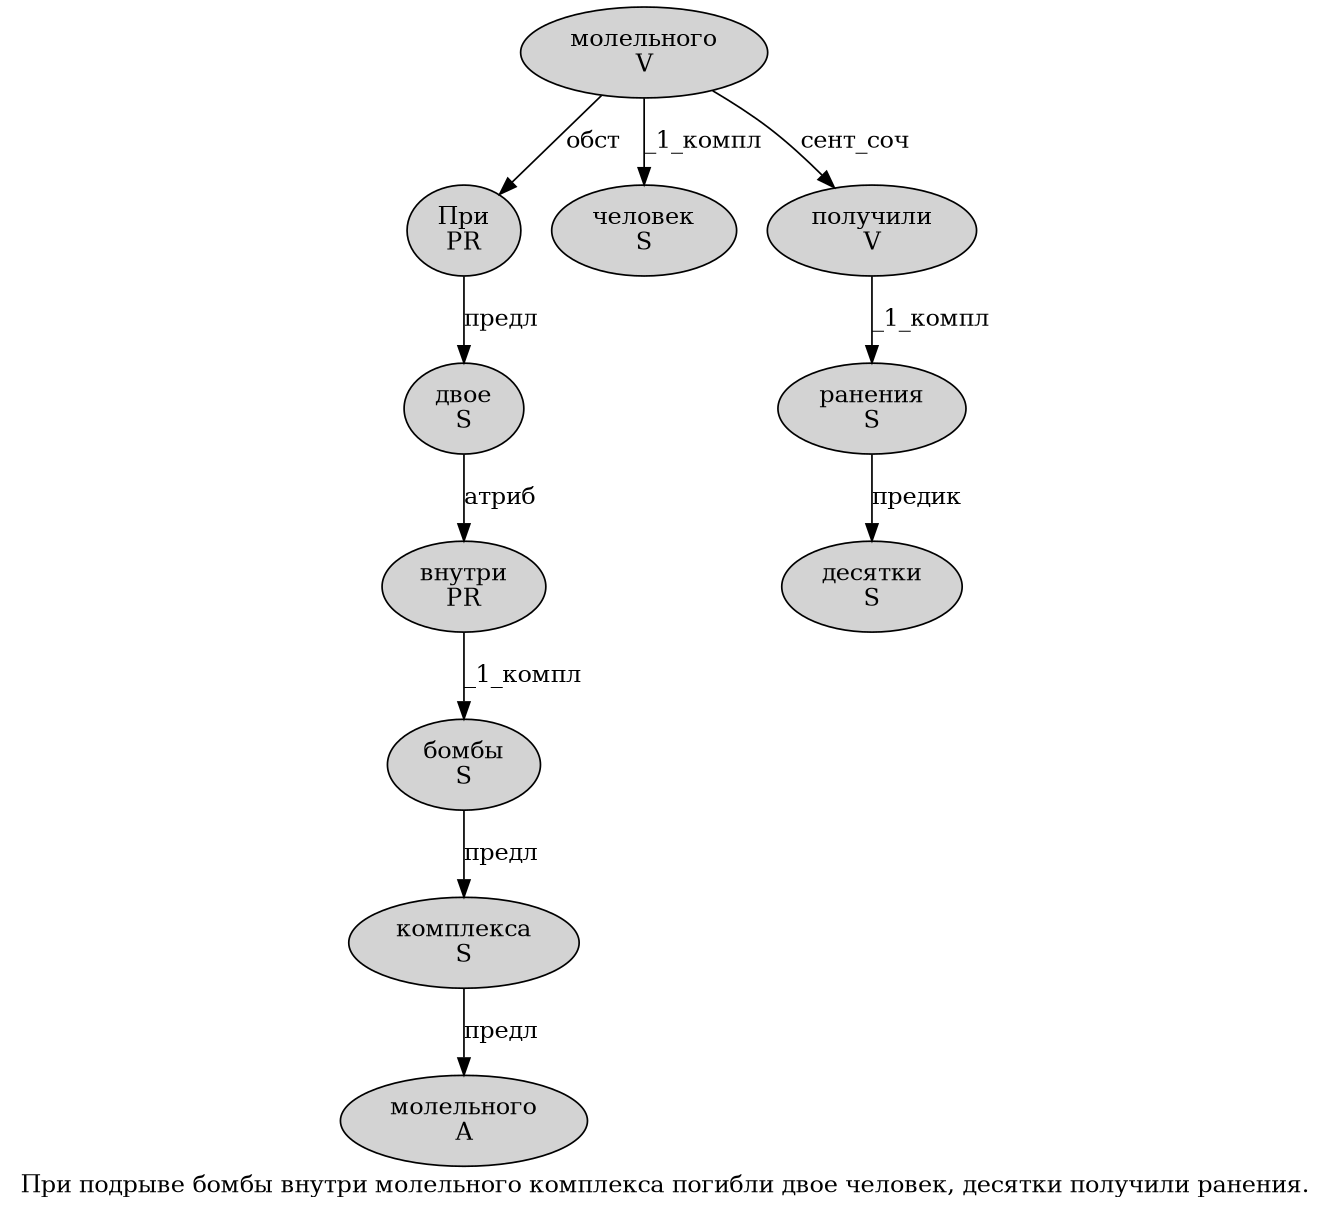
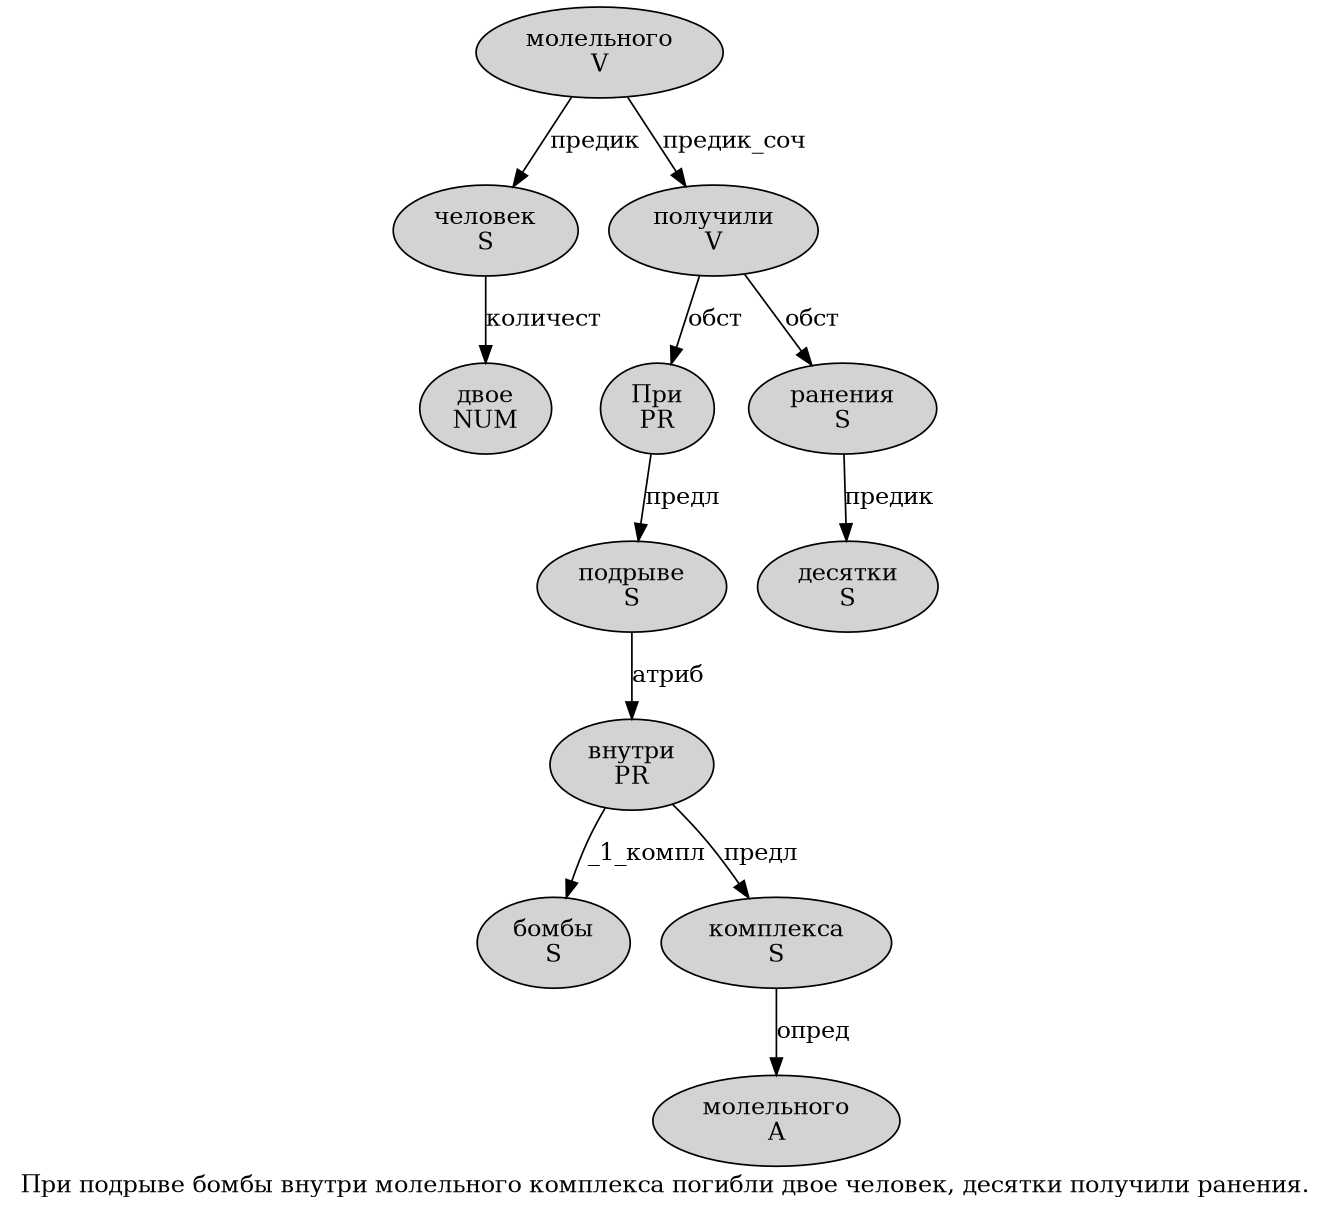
  digraph {
    label="При подрыве бомбы внутри молельного комплекса погибли двое человек, десятки получили ранения."
    node [fillcolor=lightgray penwidth=1 shape=ellipse style=filled]
    n1 [label="При\nPR"]
-   n2 [label="двое\nS"]
+   n2 [label="подрыве\nS"]
    n3 [label="внутри\nPR"]
    n4 [label="бомбы\nS"]
    n5 [label="комплекса\nS"]
    n6 [label="молельного\nA"]
    n7 [label="молельного\nV"]
    n8 [label="человек\nS"]
    n9 [label="получили\nV"]
+   n10 [label="двое\nNUM"]
    n11 [label="ранения\nS"]
    n12 [label="десятки\nS"]
    n1 -> n2 [label="предл"]
    n2 -> n3 [label="атриб"]
    n3 -> n4 [label="_1_компл"]
-   n4 -> n5 [label="предл"]
-   n5 -> n6 [label="предл"]
-   n7 -> n1 [label="обст"]
-   n7 -> n8 [label="_1_компл"]
-   n7 -> n9 [label="сент_соч"]
-   n9 -> n11 [label="_1_компл"]
+   n3 -> n5 [label="предл"]
+   n5 -> n6 [label="опред"]
+   n9 -> n1 [label="обст"]
+   n7 -> n8 [label="предик"]
+   n7 -> n9 [label="предик_соч"]
+   n8 -> n10 [label="количест"]
+   n9 -> n11 [label="обст"]
    n11 -> n12 [label="предик"]
  }
